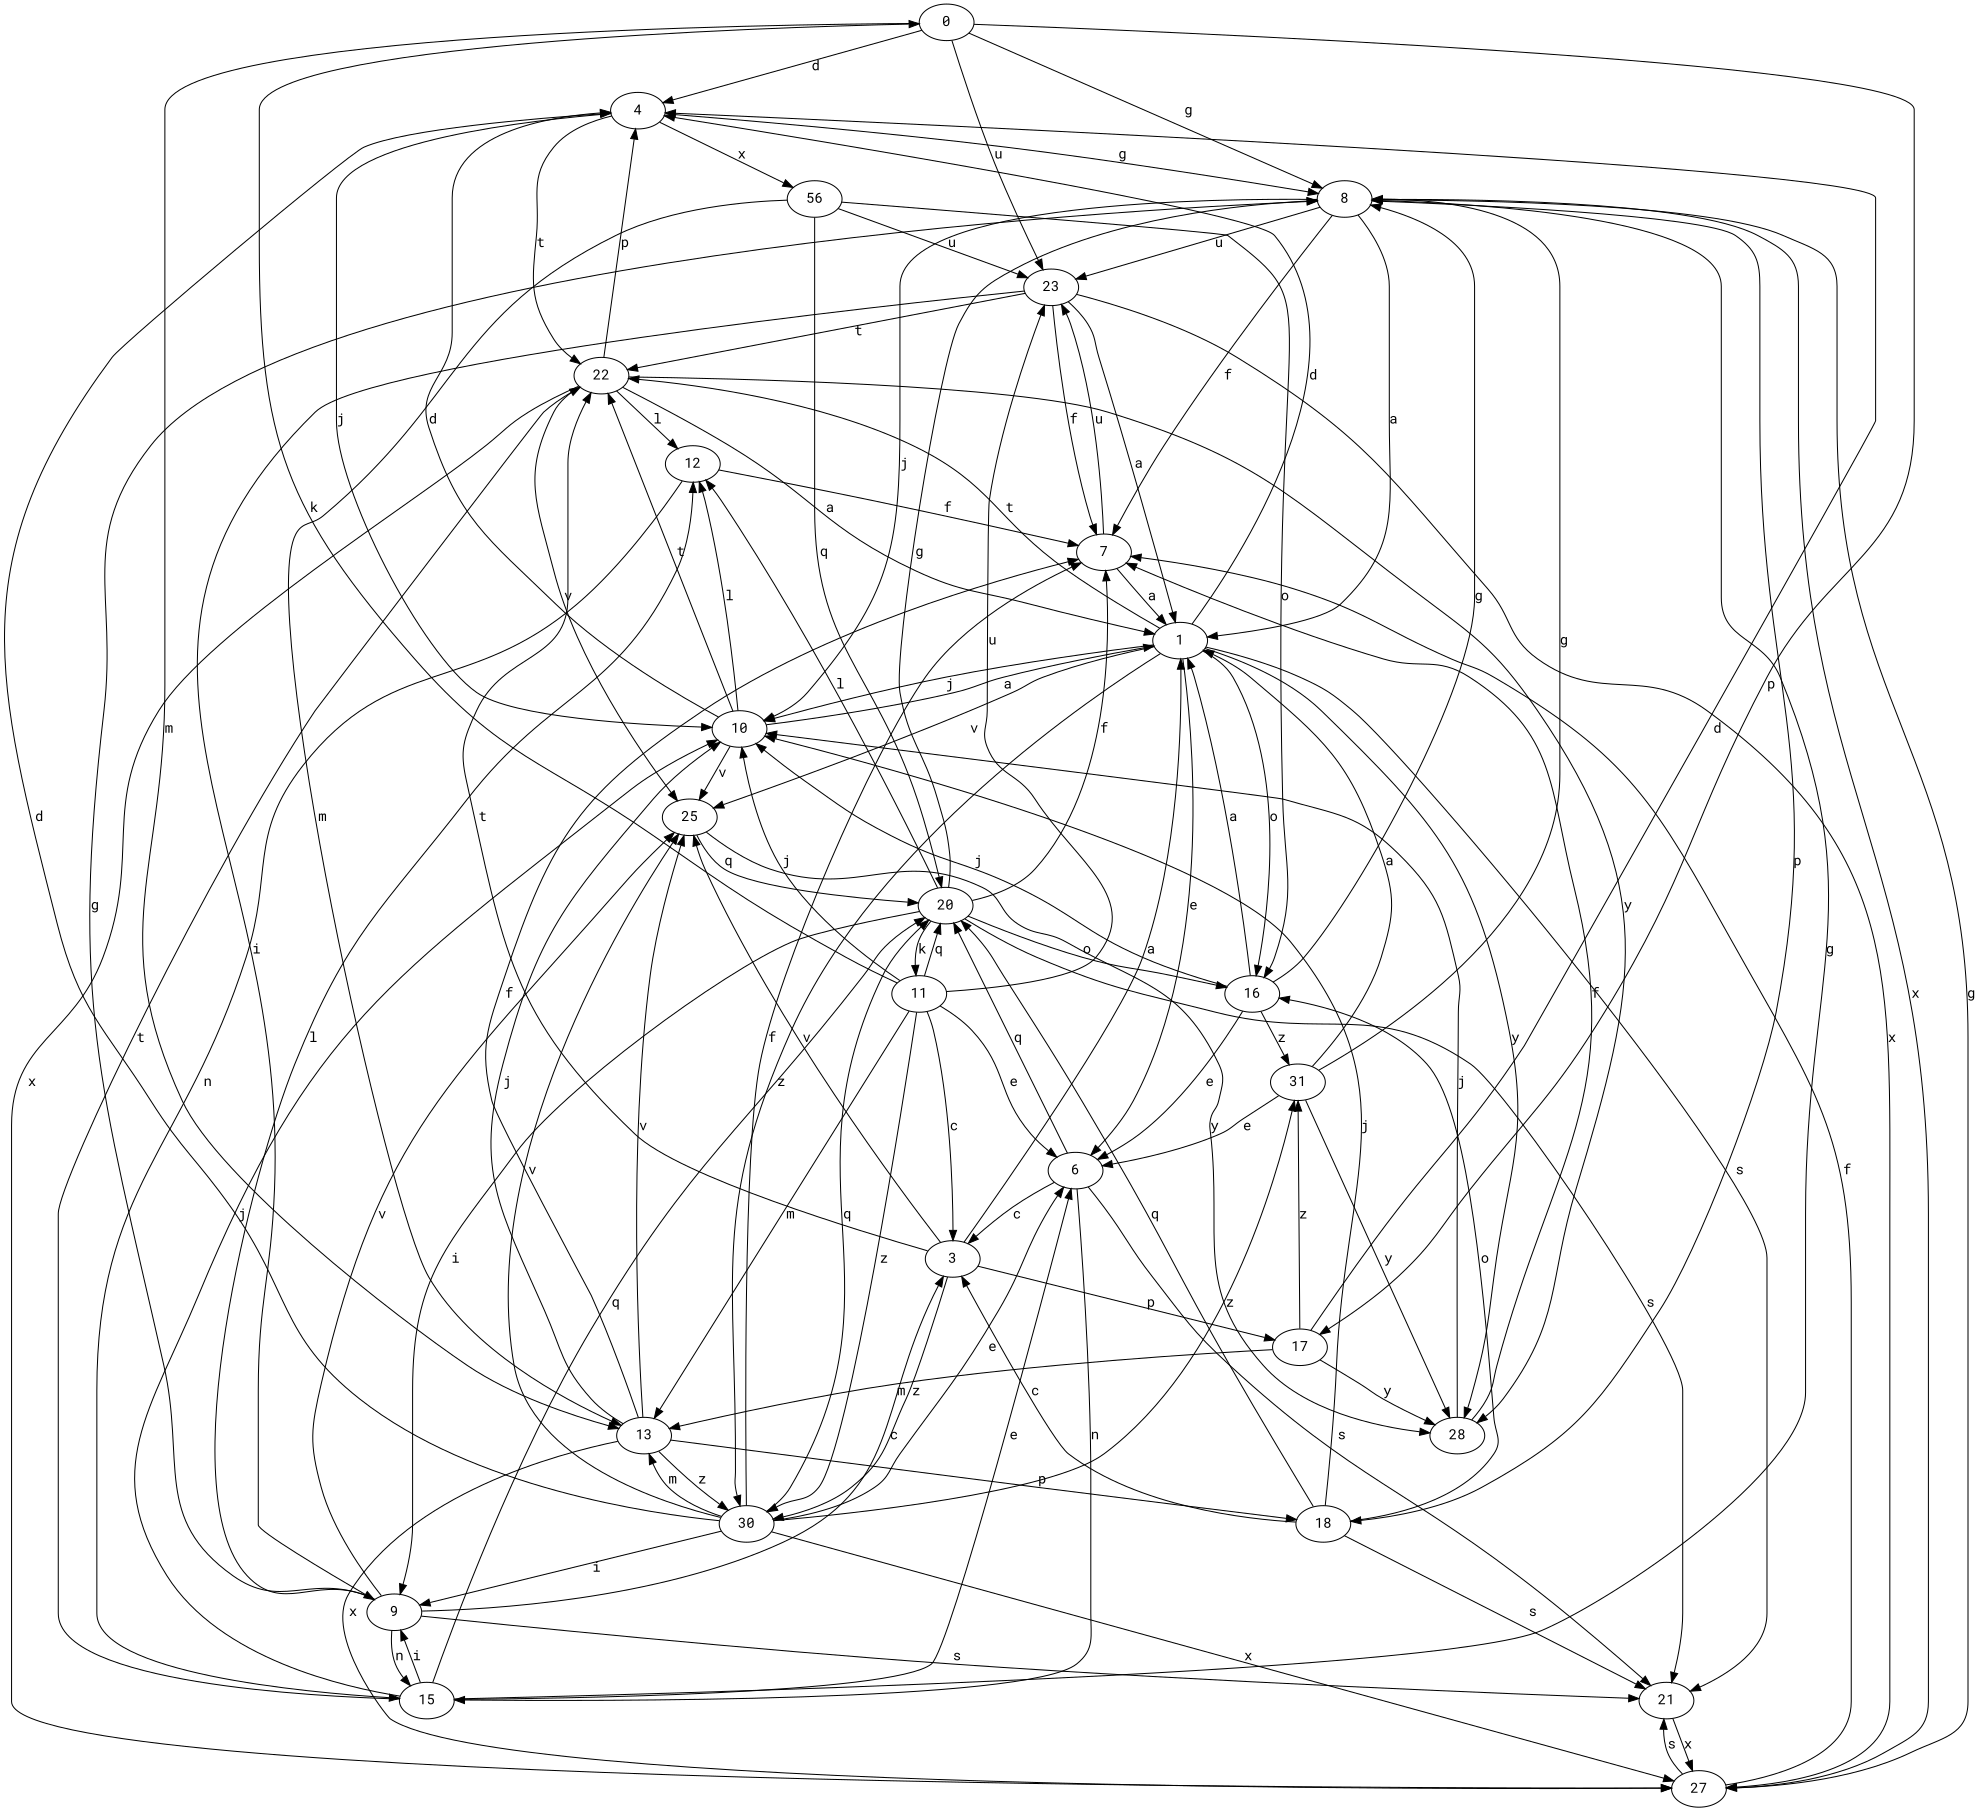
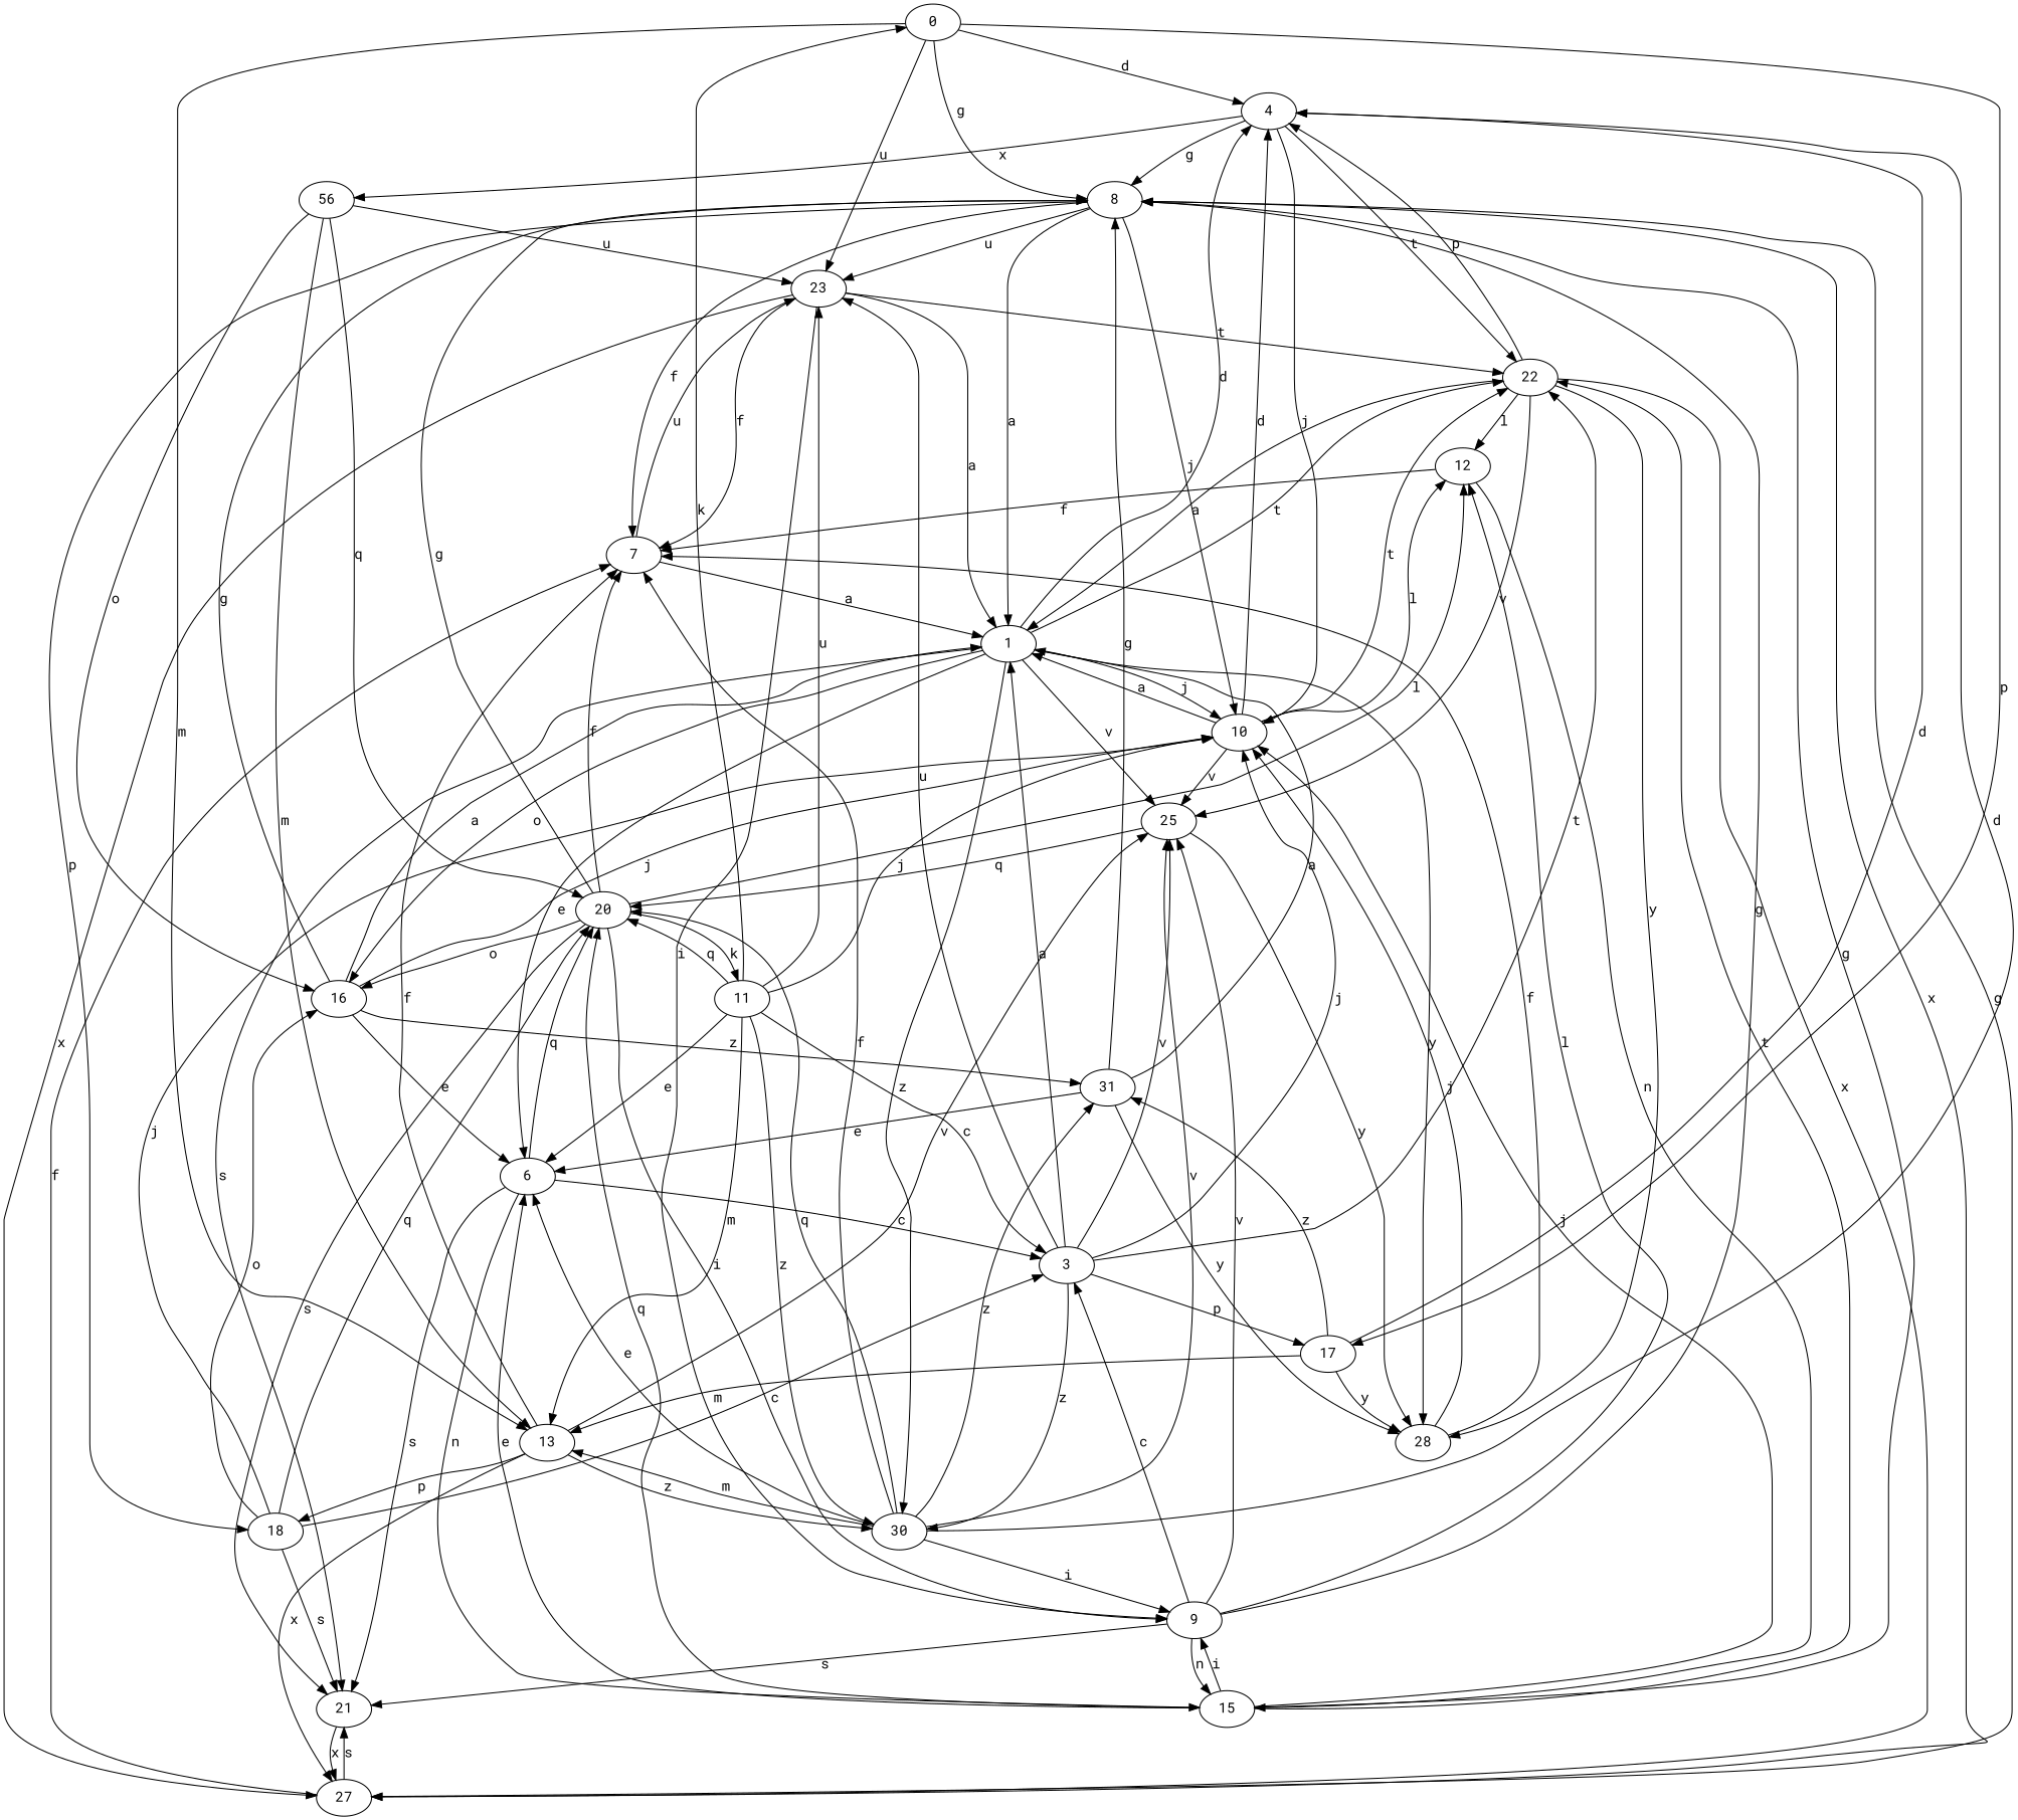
  strict digraph {
    fontname="Roboto Mono"
    node [fontname="Roboto Mono"]
    edge [fontname="Roboto Mono"]
    0
    4
    8
    13
    17
    23
    10
    22
    n9 [label=56]
    1
    7
    18
    27
    11
    6
    30
    3
    20
    25
    28
    31
    9
    16
    21
    15
    12
    0 -> 4 [label=d]
    0 -> 8 [label=g]
    0 -> 13 [label=m]
    0 -> 17 [label=p]
    0 -> 23 [label=u]
    4 -> 8 [label=g]
    4 -> 10 [label=j]
    4 -> 22 [label=t]
    4 -> n9 [label=x]
    8 -> 23 [label=u]
    8 -> 10 [label=j]
    8 -> 1 [label=a]
    8 -> 7 [label=f]
    8 -> 18 [label=p]
    8 -> 27 [label=x]
-   13 -> 10 [label=j]
+   3 -> 10 [label=j]
    13 -> 7 [label=f]
    13 -> 18 [label=p]
    13 -> 27 [label=x]
    13 -> 30 [label=z]
    13 -> 25 [label=v]
    17 -> 4 [label=d]
    17 -> 13 [label=m]
    17 -> 28 [label=y]
    17 -> 31 [label=z]
    23 -> 22 [label=t]
    23 -> 1 [label=a]
    23 -> 7 [label=f]
    23 -> 27 [label=x]
    23 -> 9 [label=i]
    10 -> 4 [label=d]
    10 -> 22 [label=t]
    10 -> 1 [label=a]
    10 -> 25 [label=v]
    10 -> 12 [label=l]
    22 -> 4 [label=p]
    22 -> 1 [label=a]
    22 -> 27 [label=x]
    22 -> 25 [label=v]
    22 -> 28 [label=y]
    22 -> 12 [label=l]
    n9 -> 13 [label=m]
    n9 -> 23 [label=u]
    n9 -> 20 [label=q]
    n9 -> 16 [label=o]
    1 -> 4 [label=d]
    1 -> 10 [label=j]
    1 -> 22 [label=t]
    1 -> 6 [label=e]
    1 -> 30 [label=z]
    1 -> 25 [label=v]
    1 -> 28 [label=y]
    1 -> 16 [label=o]
    1 -> 21 [label=s]
    7 -> 23 [label=u]
    7 -> 1 [label=a]
    18 -> 10 [label=j]
    18 -> 3 [label=c]
    18 -> 20 [label=q]
    18 -> 16 [label=o]
    18 -> 21 [label=s]
    27 -> 8 [label=g]
    27 -> 7 [label=f]
    27 -> 21 [label=s]
    11 -> 0 [label=k]
    11 -> 13 [label=m]
    11 -> 23 [label=u]
    11 -> 10 [label=j]
    11 -> 6 [label=e]
    11 -> 30 [label=z]
    11 -> 3 [label=c]
    11 -> 20 [label=q]
    6 -> 3 [label=c]
    6 -> 20 [label=q]
    6 -> 21 [label=s]
    6 -> 15 [label=n]
    30 -> 4 [label=d]
    30 -> 13 [label=m]
    30 -> 7 [label=f]
-   30 -> 27 [label=x]
    30 -> 6 [label=e]
    30 -> 20 [label=q]
    30 -> 25 [label=v]
    30 -> 31 [label=z]
    30 -> 9 [label=i]
    3 -> 17 [label=p]
+   3 -> 23 [label=u]
    3 -> 22 [label=t]
    3 -> 1 [label=a]
    3 -> 30 [label=z]
    3 -> 25 [label=v]
    20 -> 8 [label=g]
    20 -> 7 [label=f]
    20 -> 11 [label=k]
    20 -> 9 [label=i]
    20 -> 16 [label=o]
    20 -> 21 [label=s]
    20 -> 12 [label=l]
    25 -> 20 [label=q]
    25 -> 28 [label=y]
    28 -> 10 [label=j]
    28 -> 7 [label=f]
    31 -> 8 [label=g]
    31 -> 1 [label=a]
    31 -> 6 [label=e]
    31 -> 28 [label=y]
    9 -> 8 [label=g]
    9 -> 3 [label=c]
    9 -> 25 [label=v]
    9 -> 21 [label=s]
    9 -> 15 [label=n]
    9 -> 12 [label=l]
    16 -> 8 [label=g]
    16 -> 10 [label=j]
    16 -> 1 [label=a]
    16 -> 6 [label=e]
    16 -> 31 [label=z]
    21 -> 27 [label=x]
    15 -> 8 [label=g]
    15 -> 10 [label=j]
    15 -> 22 [label=t]
    15 -> 6 [label=e]
    15 -> 20 [label=q]
    15 -> 9 [label=i]
    12 -> 7 [label=f]
    12 -> 15 [label=n]
  }
